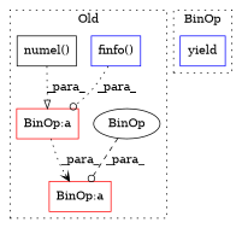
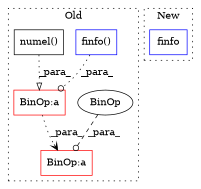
  digraph {
    node [a=75 color=blue shape=box]
    edge [arrowhead=odot style=dotted]
    n1 [l="12,1" label="finfo()" s="18771,18794"]
    n2 [a=82 color=red l=3 label="BinOp:a" s=18768]
    n3 [a=82 color=red l=44 label="BinOp:a" s=18760]
    n4 [a=76 color=black l=1 label=BinOp s=18804 shape=ellipse]
    n5 [color=black l=13 label="numel()" s=18755]
-   n6 [a=105 l=6 label=yield s=18619]
+   n6 [a=105 l=6 label=finfo s=18619]
    subgraph cluster_1 {
      label=Old
      style=dotted
      n1
      n2
      n3
      n4
      n5
    }
    subgraph cluster_2 {
-     label=BinOp
+     label=New
      style=dotted
      n6
    }
    n1 -> n2 [label=_para_]
    n2 -> n3 [arrowhead=vee label=_para_]
    n4 -> n3 [label=_para_ style=dashed]
    n5 -> n2 [arrowhead=onormal label=_para_]
  }
